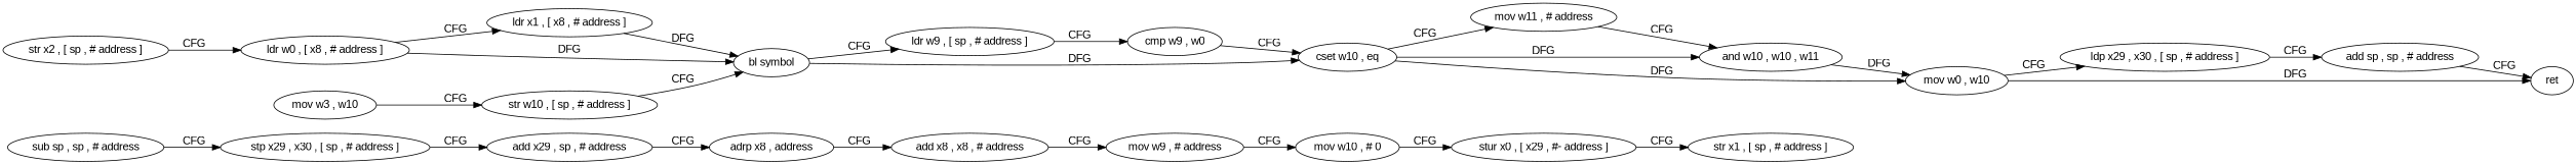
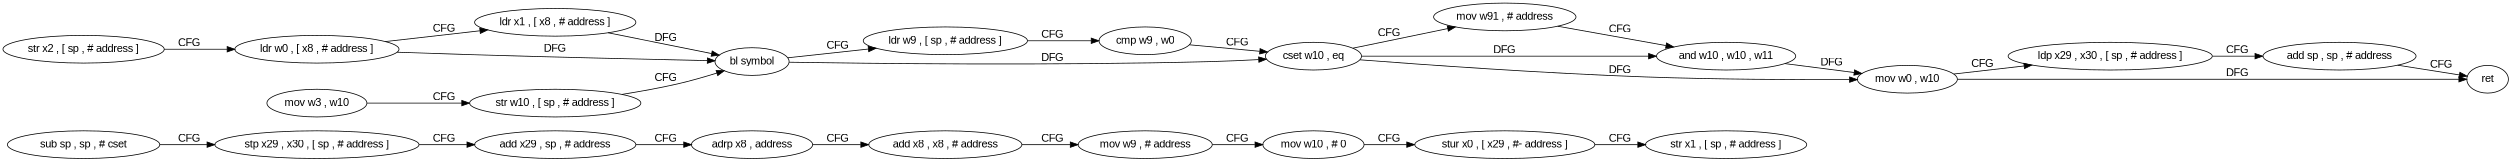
  digraph {
    fontname="Liberation Sans"
    rankdir=LR
    node [fontname="Liberation Sans"]
    edge [fontname="Liberation Sans"]
-   n1 [label="sub sp , sp , # address"]
+   n1 [label="sub sp , sp , # cset"]
    n2 [label="stp x29 , x30 , [ sp , # address ]"]
    n3 [label="add x29 , sp , # address"]
    n4 [label="adrp x8 , address"]
    n5 [label="add x8 , x8 , # address"]
    n6 [label="mov w9 , # address"]
    n7 [label="mov w10 , # 0"]
    n8 [label="stur x0 , [ x29 , #- address ]"]
    n9 [label="str x1 , [ sp , # address ]"]
    n10 [label="str x2 , [ sp , # address ]"]
    n11 [label="ldr w0 , [ x8 , # address ]"]
    n12 [label="ldr x1 , [ x8 , # address ]"]
    n13 [label="bl symbol"]
    n14 [label="ldr w9 , [ sp , # address ]"]
    n15 [label="cset w10 , eq"]
    n16 [label="mov w3 , w10"]
    n17 [label="str w10 , [ sp , # address ]"]
    n18 [label="cmp w9 , w0"]
-   n19 [label="mov w11 , # address"]
+   n19 [label="mov w91 , # address"]
    n20 [label="and w10 , w10 , w11"]
    n21 [label="mov w0 , w10"]
    n22 [label="ldp x29 , x30 , [ sp , # address ]"]
    n23 [label=ret]
    n24 [label="add sp , sp , # address"]
    n1 -> n2 [label=CFG]
    n2 -> n3 [label=CFG]
    n3 -> n4 [label=CFG]
    n4 -> n5 [label=CFG]
    n5 -> n6 [label=CFG]
    n6 -> n7 [label=CFG]
    n7 -> n8 [label=CFG]
    n8 -> n9 [label=CFG]
    n10 -> n11 [label=CFG]
    n11 -> n12 [label=CFG]
    n11 -> n13 [label=DFG]
    n12 -> n13 [label=DFG]
    n13 -> n14 [label=CFG]
    n13 -> n15 [label=DFG]
    n14 -> n18 [label=CFG]
    n15 -> n19 [label=CFG]
    n15 -> n20 [label=DFG]
    n15 -> n21 [label=DFG]
    n16 -> n17 [label=CFG]
    n17 -> n13 [label=CFG]
    n18 -> n15 [label=CFG]
    n19 -> n20 [label=CFG]
    n20 -> n21 [label=DFG]
    n21 -> n22 [label=CFG]
    n21 -> n23 [label=DFG]
    n22 -> n24 [label=CFG]
    n24 -> n23 [label=CFG]
  }
